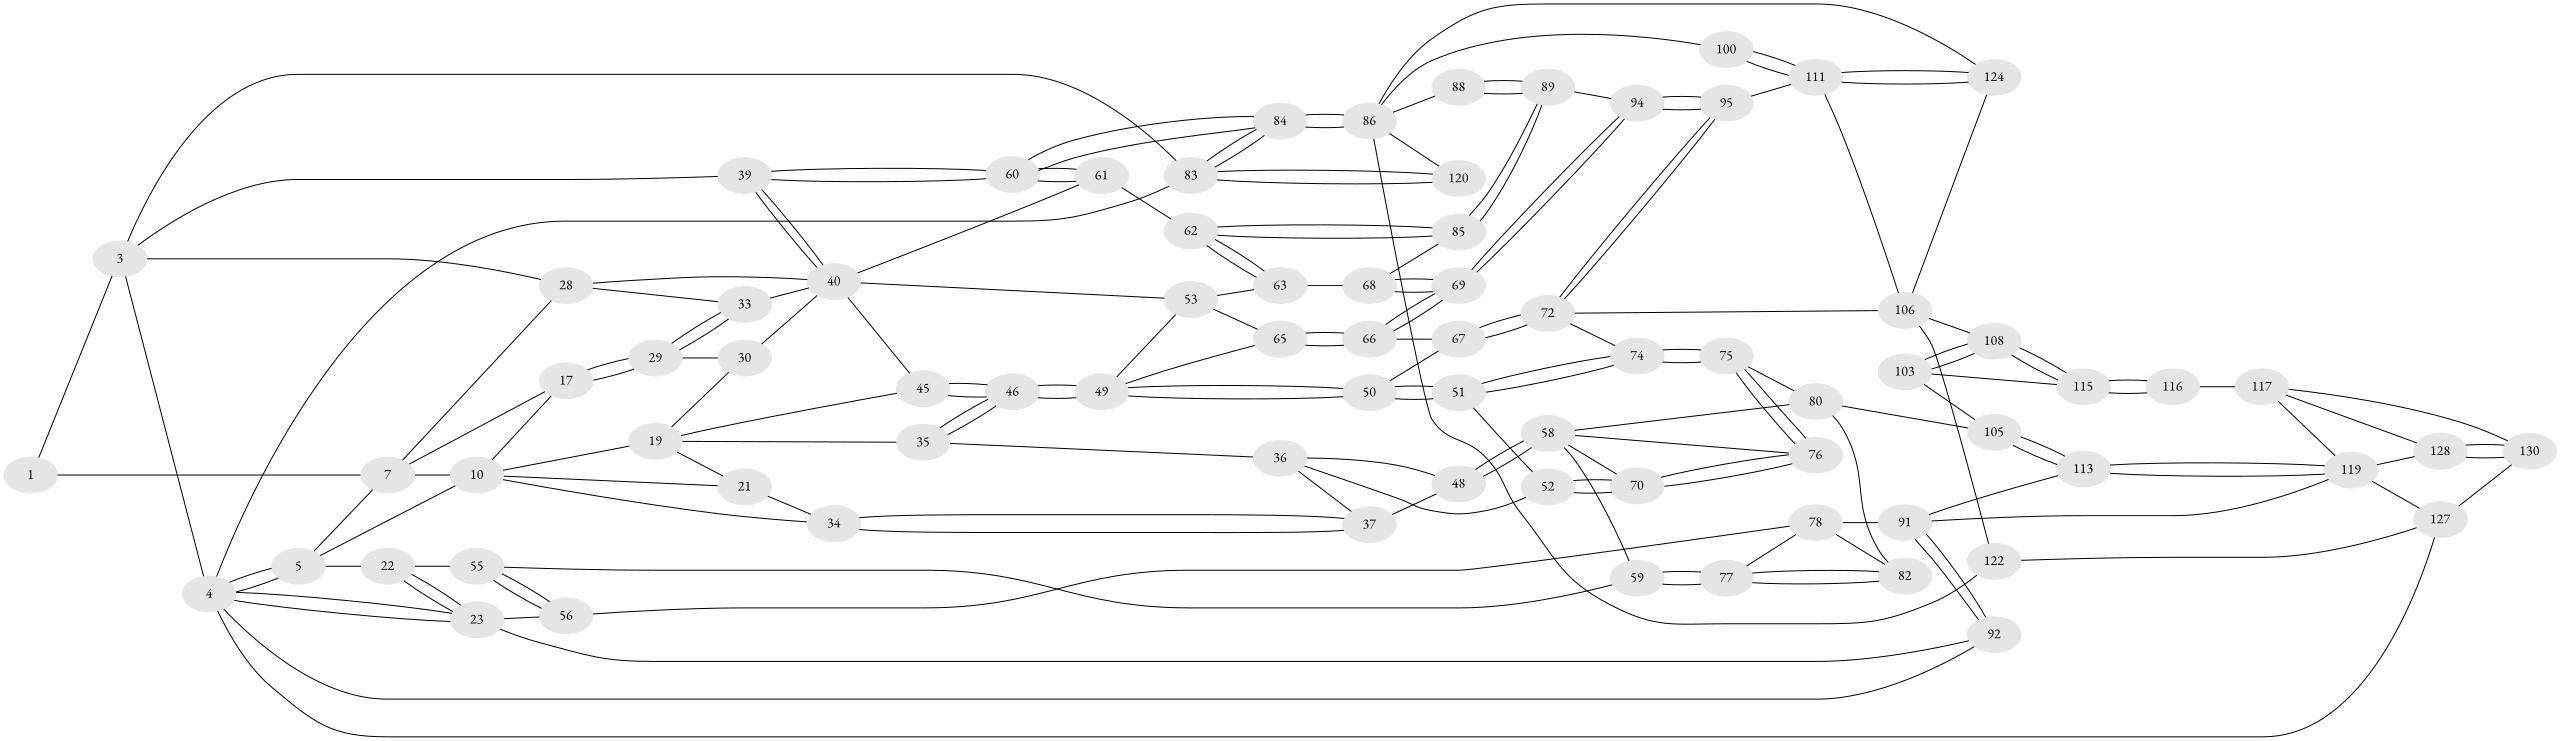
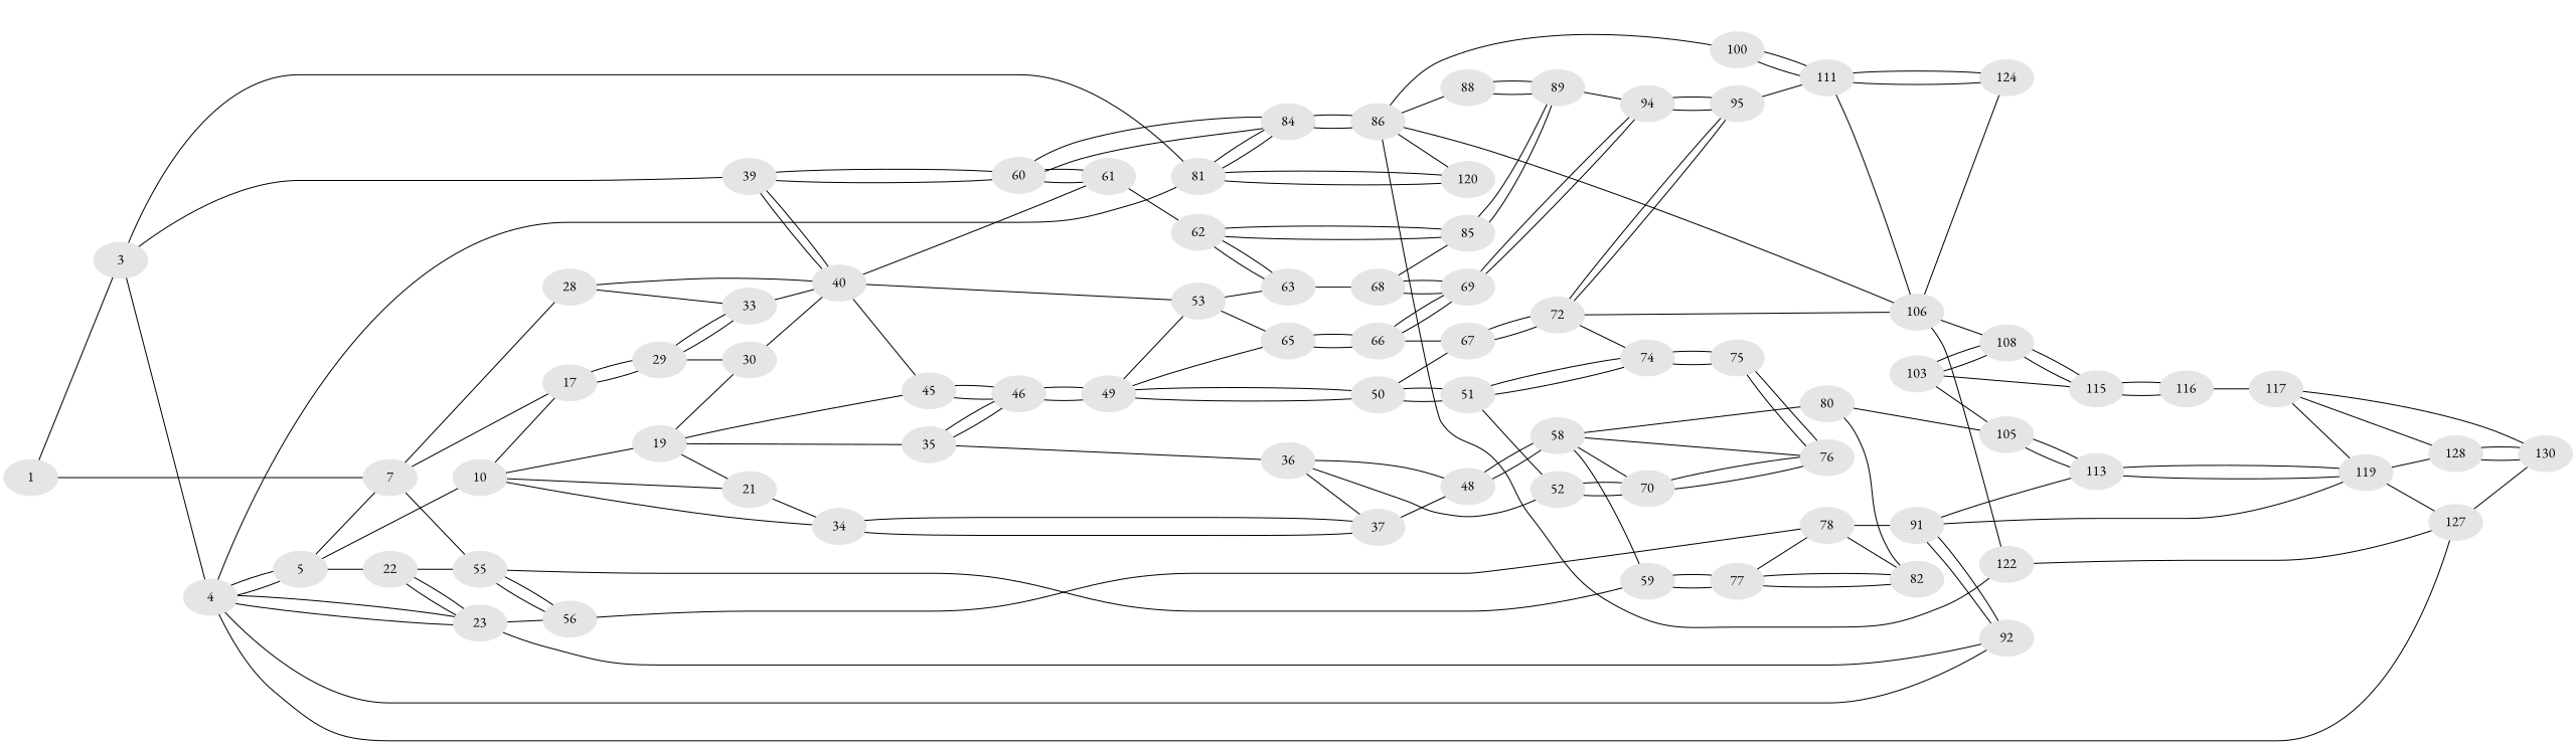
  graph {
    fontname="EB Garamond"
    rankdir=LR
    node [color=gray90 fontname="EB Garamond" style=filled]
    edge [fontname="EB Garamond"]
    1 [super="+2"]
    3 [super="+27"]
    7 [super="+14+8"]
    4 [super="+96"]
    28 [super="+32"]
    39
-   83
+   83 [label=81]
    10 [super="+15+11"]
    17
    5 [super="+13+6"]
    23 [super="+57"]
    92
    127 [super="+131"]
    33
    40 [super="+41"]
    60
    84
    120
    22 [super="+26"]
    56
    130
    19 [super="+31+20"]
    21
    34
    55
    29
    30
    35
    45
    37 [super="+38"]
    36 [super="+47"]
    46
    59
    78 [super="+90"]
    48
    53 [super="+64"]
    61
    52
    49 [super="+54"]
    58 [super="+71"]
    70
    65
    63
    62
    50
    76
    80 [super="+81"]
    51
    67
    66
    74
    72 [super="+73"]
    75 [super="+97"]
    68
    77
    82
    91 [super="+114"]
    105
    86 [super="+87+110"]
    85
    89 [super="+93"]
    69
    94
    95
    106 [super="+109+107"]
    n66 [label=111 super="+102"]
    122 [super="+132"]
    124
    108
    103 [super="+104"]
    115
    113
    119 [super="+125"]
    88 [super="+98"]
    100
    128
    116
    117 [super="+118+129"]
    1 -- 3
    1 -- 7 [weight=2]
    3 -- 4
-   3 -- 28
    3 -- 39
    3 -- 83
    7 -- 28
-   7 -- 10 [weight=2]
+   7 -- 55 [weight=2]
    7 -- 17
    4 -- 83
    4 -- 5
    4 -- 5
    4 -- 23
    4 -- 23
    4 -- 92
    4 -- 127
    28 -- 33
    28 -- 40
    39 -- 40
    39 -- 40
    39 -- 60
    39 -- 60
    83 -- 84
    83 -- 84
    83 -- 120
    83 -- 120
    10 -- 17
    10 -- 19
    10 -- 21
    10 -- 34
    17 -- 29
    17 -- 29
    5 -- 7
    5 -- 10
    5 -- 22
    23 -- 92
    23 -- 56
    127 -- 130
    33 -- 40
    40 -- 45
    40 -- 53
    40 -- 61
    60 -- 84
    60 -- 84
    60 -- 61
    60 -- 61
    84 -- 86
    84 -- 86
    22 -- 23
    22 -- 23
    22 -- 55
    56 -- 78
    19 -- 21
    19 -- 30
    19 -- 35
    19 -- 45
    21 -- 34
    34 -- 37
    34 -- 37
    55 -- 56
    55 -- 56
    55 -- 59
    29 -- 33
    29 -- 33
    29 -- 30
    30 -- 40
    35 -- 36
    35 -- 46
    35 -- 46
    45 -- 46
    45 -- 46
    37 -- 48
    36 -- 37
    36 -- 48
    36 -- 52
    46 -- 49
    46 -- 49
    59 -- 77
    59 -- 77
    78 -- 82
    78 -- 91
    48 -- 58
    48 -- 58
    53 -- 65
    53 -- 63
    61 -- 62
    52 -- 70
    52 -- 70
    49 -- 53
    49 -- 65
    49 -- 50
    49 -- 50
    58 -- 59
    58 -- 70
    58 -- 76
    58 -- 80
    70 -- 76
    70 -- 76
    65 -- 66
    65 -- 66
    63 -- 68
    62 -- 63
    62 -- 63
    62 -- 85
    62 -- 85
    50 -- 51
    50 -- 51
    50 -- 67
    80 -- 82
    80 -- 105
    51 -- 52
    51 -- 74
    51 -- 74
    67 -- 72
    67 -- 72
    66 -- 67
    66 -- 69
    66 -- 69
    74 -- 75
    74 -- 75
    72 -- 74
    72 -- 95
    72 -- 95
    72 -- 106
    75 -- 76
    75 -- 76
-   75 -- 80
    68 -- 85
    68 -- 69
    68 -- 69
    77 -- 78
    77 -- 82
    77 -- 82
    91 -- 92
    91 -- 92
    91 -- 113
    91 -- 119
    105 -- 113
    105 -- 113
    86 -- 120 [weight=2]
    86 -- 122
-   86 -- 124
+   86 -- 106
    86 -- 88 [weight=2]
    86 -- 100 [weight=2]
    85 -- 89
    85 -- 89
    89 -- 94
    69 -- 94
    69 -- 94
    94 -- 95
    94 -- 95
    95 -- n66
    106 -- 122 [weight=2]
    106 -- 124
    106 -- 108
    n66 -- 106
    n66 -- 124
    n66 -- 124
    122 -- 127
    108 -- 115
    108 -- 115
    103 -- 105
    103 -- 108
    103 -- 108
    103 -- 115
    115 -- 116
    115 -- 116
    113 -- 119
    113 -- 119
    119 -- 127
    119 -- 128
    88 -- 89 [weight=2]
    88 -- 89
    100 -- n66
    100 -- n66
    128 -- 130
    128 -- 130
    116 -- 117 [weight=2]
    117 -- 130
    117 -- 119
    117 -- 128
  }
